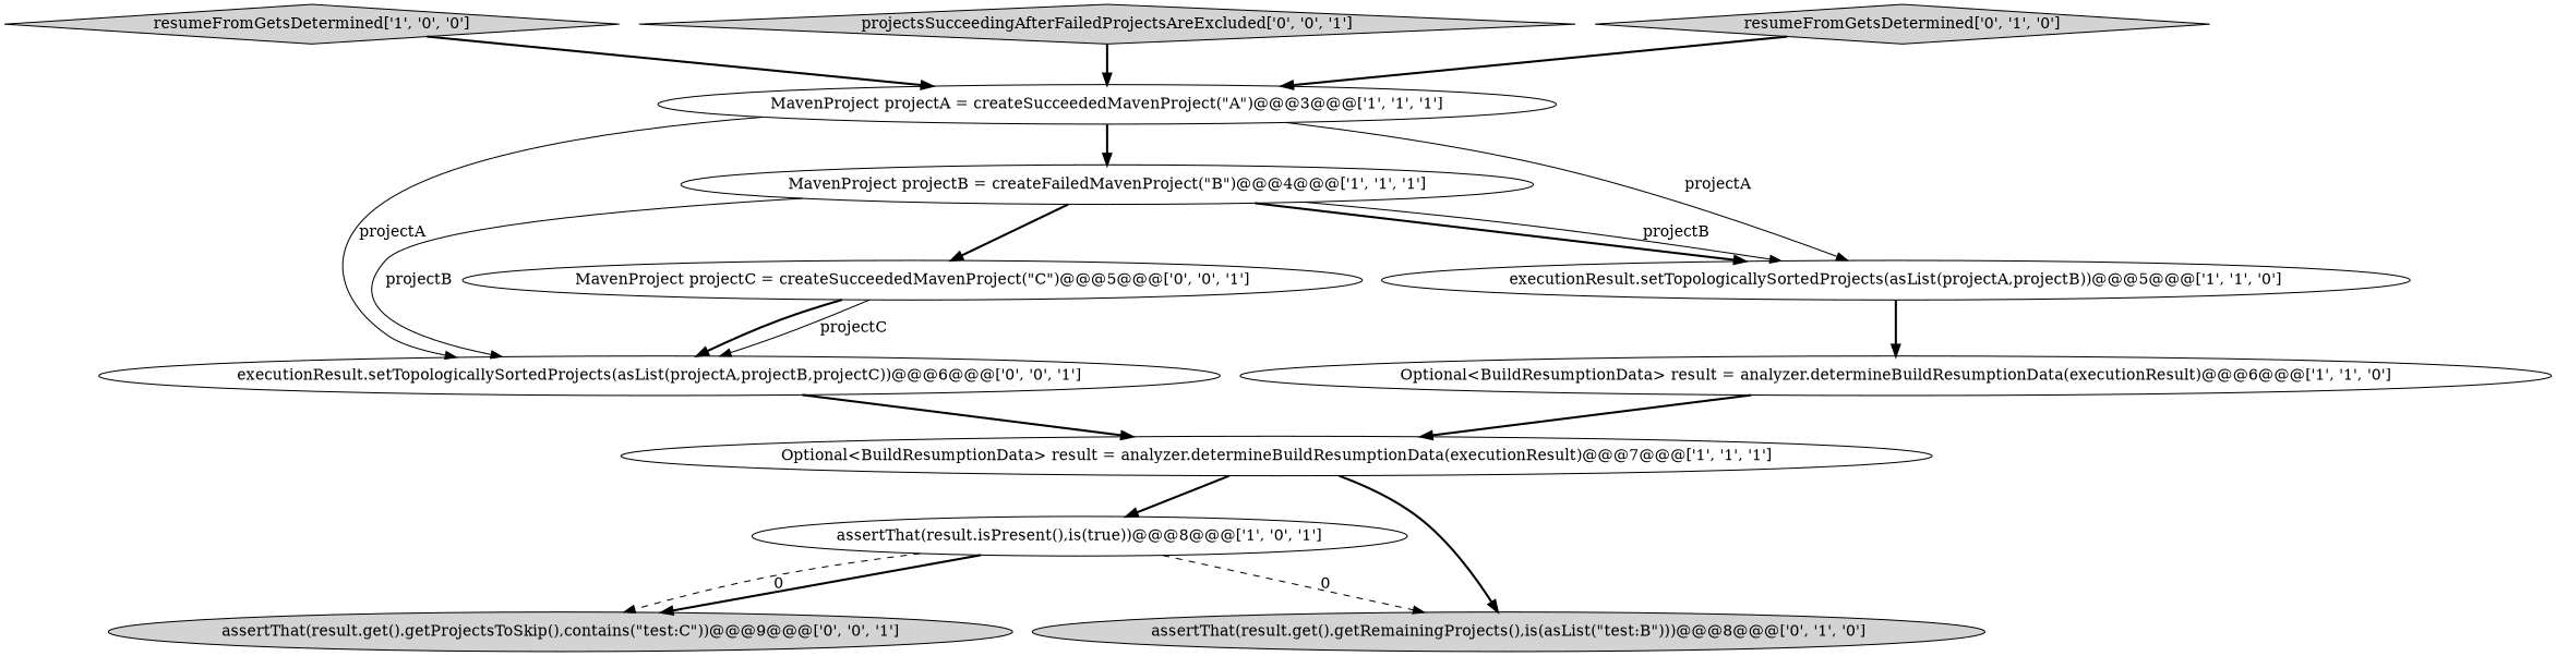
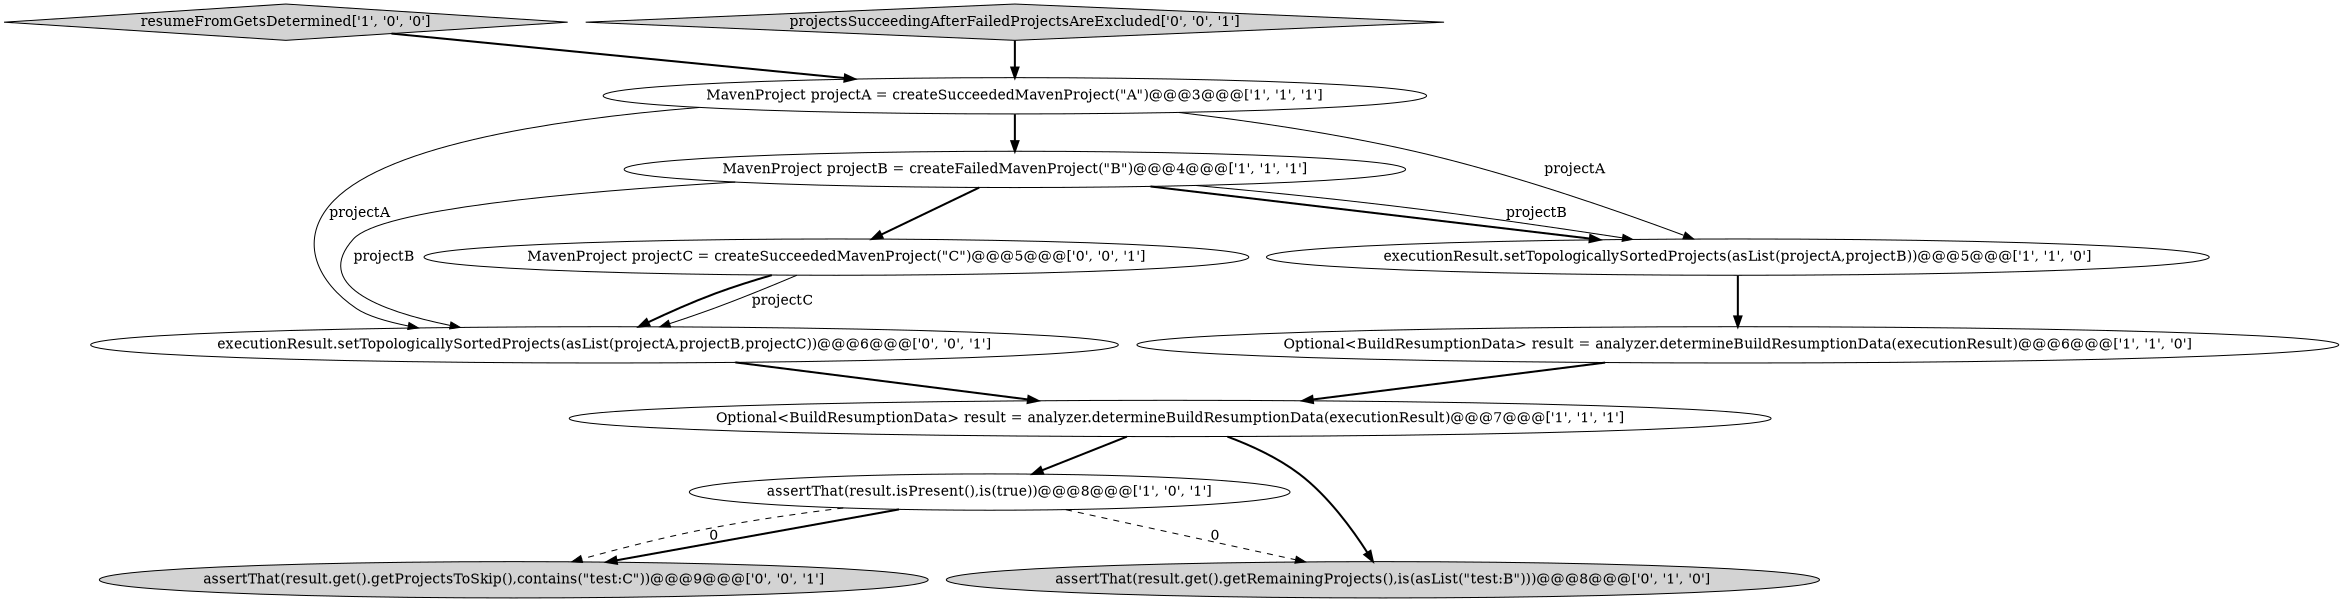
  digraph {
    node [fillcolor=white shape=ellipse style=filled]
    edge [style=bold]
    n1 [label="executionResult.setTopologicallySortedProjects(asList(projectA,projectB))@@@5@@@['1', '1', '0']"]
    n2 [label="Optional<BuildResumptionData> result = analyzer.determineBuildResumptionData(executionResult)@@@6@@@['1', '1', '0']"]
    n3 [label="executionResult.setTopologicallySortedProjects(asList(projectA,projectB,projectC))@@@6@@@['0', '0', '1']"]
    n4 [label="Optional<BuildResumptionData> result = analyzer.determineBuildResumptionData(executionResult)@@@7@@@['1', '1', '1']"]
    n5 [label="assertThat(result.isPresent(),is(true))@@@8@@@['1', '0', '1']"]
    n6 [fillcolor=lightgray label="assertThat(result.get().getProjectsToSkip(),contains(\"test:C\"))@@@9@@@['0', '0', '1']"]
    n7 [fillcolor=lightgray label="assertThat(result.get().getRemainingProjects(),is(asList(\"test:B\")))@@@8@@@['0', '1', '0']"]
    n8 [label="MavenProject projectA = createSucceededMavenProject(\"A\")@@@3@@@['1', '1', '1']"]
    n9 [label="MavenProject projectB = createFailedMavenProject(\"B\")@@@4@@@['1', '1', '1']"]
    n10 [label="MavenProject projectC = createSucceededMavenProject(\"C\")@@@5@@@['0', '0', '1']"]
    n11 [fillcolor=lightgray label="resumeFromGetsDetermined['1', '0', '0']" shape=diamond]
    n12 [fillcolor=lightgray label="projectsSucceedingAfterFailedProjectsAreExcluded['0', '0', '1']" shape=diamond]
-   n13 [fillcolor=lightgray label="resumeFromGetsDetermined['0', '1', '0']" shape=diamond]
    n1 -> n2
    n2 -> n4
    n3 -> n4
    n4 -> n5
    n4 -> n7
    n5 -> n6
    n5 -> n6 [label=0 style=dashed]
    n5 -> n7 [label=0 style=dashed]
    n8 -> n1 [label=projectA style=solid]
    n8 -> n3 [label=projectA style=solid]
    n8 -> n9
    n9 -> n1
    n9 -> n1 [label=projectB style=solid]
    n9 -> n3 [label=projectB style=solid]
    n9 -> n10
    n10 -> n3
    n10 -> n3 [label=projectC style=solid]
    n11 -> n8
    n12 -> n8
-   n13 -> n8
  }
